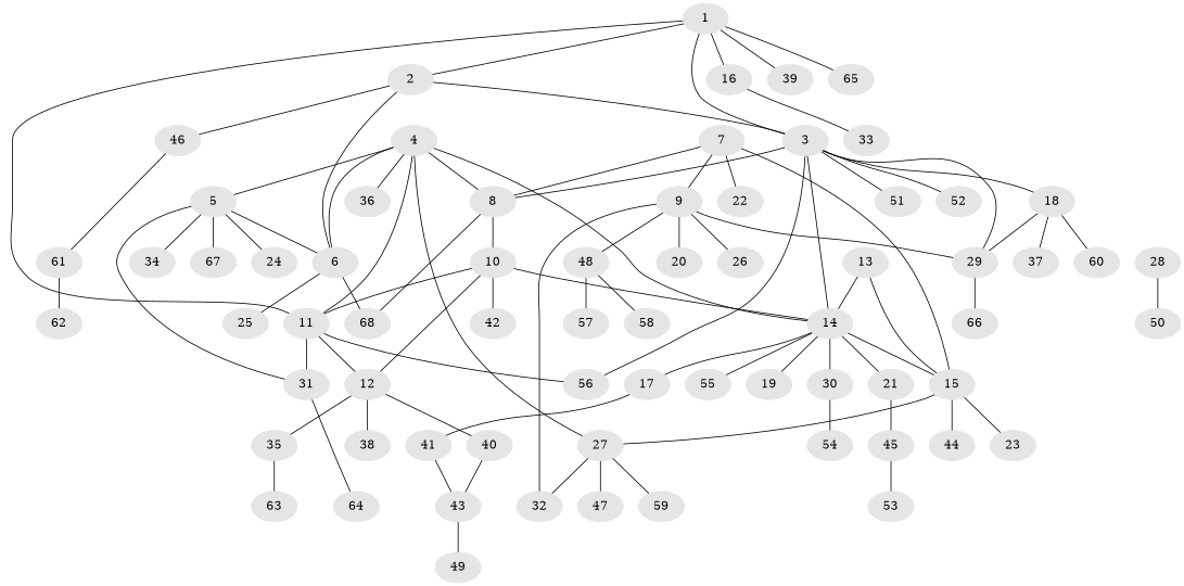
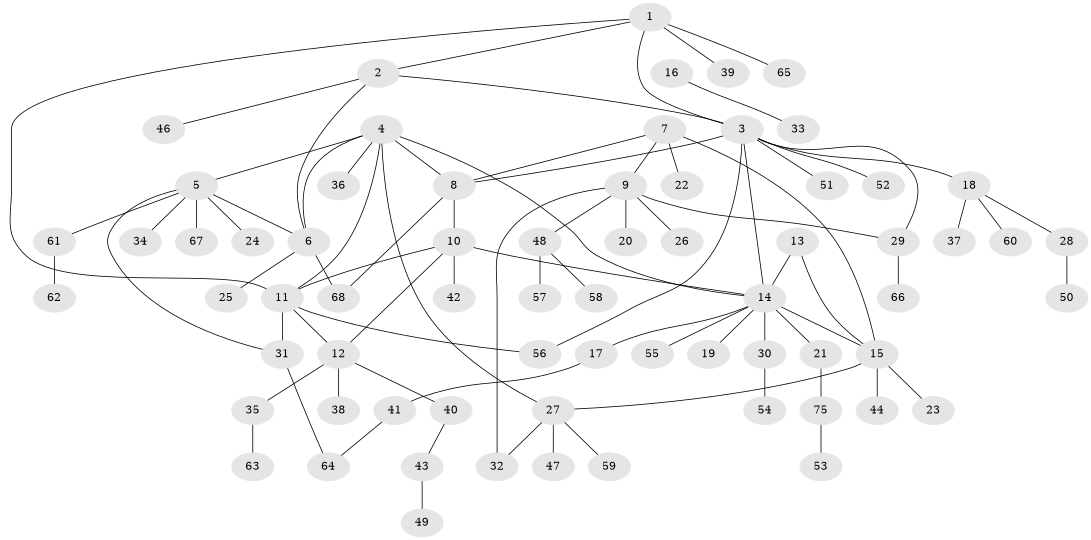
  graph {
    node [color=gray90 style=filled]
    1
    2
    3
    11
    16
    39
    65
    6
    46
    8
    14
    18
    29
    51
    52
    56
    31
    12
    33
    25
    68
    10
    15
    17
    19
    21
    30
    55
    28
    37
    60
    66
    4
    5
    27
    36
    24
    34
    61
    67
    32
    47
    59
    64
    62
    7
    9
    22
    20
    26
    48
    23
    44
    42
    57
    58
    35
    38
    40
    63
    43
    13
    41
-   45
+   45 [label=75]
    54
    50
    53
    49
    1 -- 2
    1 -- 3
    1 -- 11
-   1 -- 16
    1 -- 39
    1 -- 65
    2 -- 3
    2 -- 6
    2 -- 46
    3 -- 8
    3 -- 14
    3 -- 18
    3 -- 29
    3 -- 51
    3 -- 52
    3 -- 56
    11 -- 56
    11 -- 31
    11 -- 12
    16 -- 33
    6 -- 25
    6 -- 68
    8 -- 68
    8 -- 10
    14 -- 15
    14 -- 17
    14 -- 19
    14 -- 21
    14 -- 30
    14 -- 55
-   18 -- 29
+   18 -- 28
    18 -- 37
    18 -- 60
    29 -- 66
    31 -- 64
    12 -- 35
    12 -- 38
    12 -- 40
    10 -- 11
    10 -- 14
    10 -- 12
    10 -- 42
    15 -- 27
    15 -- 23
    15 -- 44
    17 -- 41
    21 -- 45
    30 -- 54
    28 -- 50
    4 -- 11
    4 -- 6
    4 -- 8
    4 -- 14
    4 -- 5
    4 -- 27
    4 -- 36
    5 -- 6
    5 -- 31
    5 -- 24
    5 -- 34
-   46 -- 61
+   5 -- 61
    5 -- 67
    27 -- 32
    27 -- 47
    27 -- 59
    61 -- 62
    7 -- 8
    7 -- 15
    7 -- 9
    7 -- 22
    9 -- 29
    9 -- 32
    9 -- 20
    9 -- 26
    9 -- 48
    48 -- 57
    48 -- 58
    35 -- 63
    40 -- 43
    43 -- 49
    13 -- 14
    13 -- 15
-   41 -- 43
+   41 -- 64
    45 -- 53
  }
